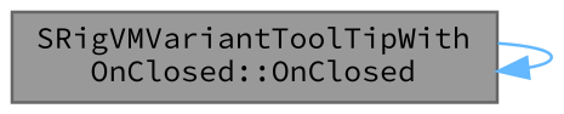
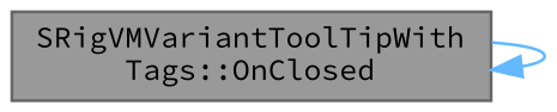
  digraph {
    rankdir=TB
    fontname="Source Code Pro"
-   n1 [color=gray40 fillcolor=grey60 fontcolor=black fontname="Source Code Pro" fontsize=10 height=0.2 label="SRigVMVariantToolTipWith\lOnClosed::OnClosed" shape=box style=filled width=0.4]
+   n1 [color=gray40 fillcolor=grey60 fontcolor=black fontname="Source Code Pro" fontsize=10 height=0.2 label="SRigVMVariantToolTipWith\lTags::OnClosed" shape=box style=filled width=0.4]
    n1 -> n1 [color=steelblue1 fontname="Source Code Pro" fontsize=10 labelfontname=Helvetica labelfontsize=10 style=solid]
  }
